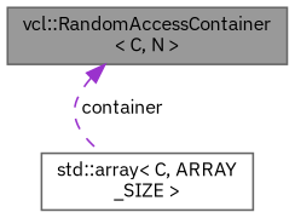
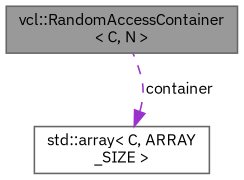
  digraph {
    fontname="IBM Plex Sans"
    node [color=gray40 fontname="IBM Plex Sans" fontsize=10 shape=box style=filled]
    n1 [fillcolor=grey60 fontcolor=black height=0.2 label="vcl::RandomAccessContainer\l\< C, N \>" width=0.4]
    n2 [fillcolor=white height=0.2 label="std::array\< C, ARRAY\l_SIZE \>" width=0.4]
-   n1 -> n2 [color=darkorchid3 dir=back fontname="IBM Plex Sans" fontsize=10 label=" container" labelfontname=Helvetica labelfontsize=10 style=dashed]
+   n2 -> n1 [color=darkorchid3 dir=back fontname="IBM Plex Sans" fontsize=10 label=" container" labelfontname=Helvetica labelfontsize=10 style=dashed]
  }
